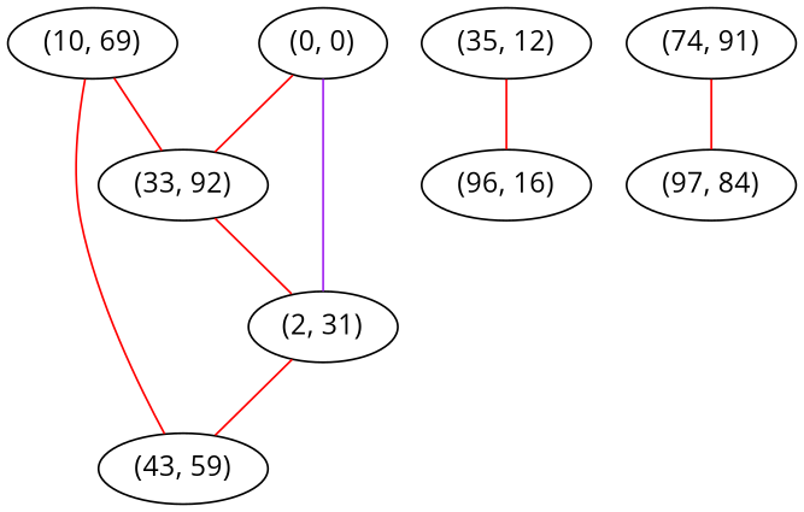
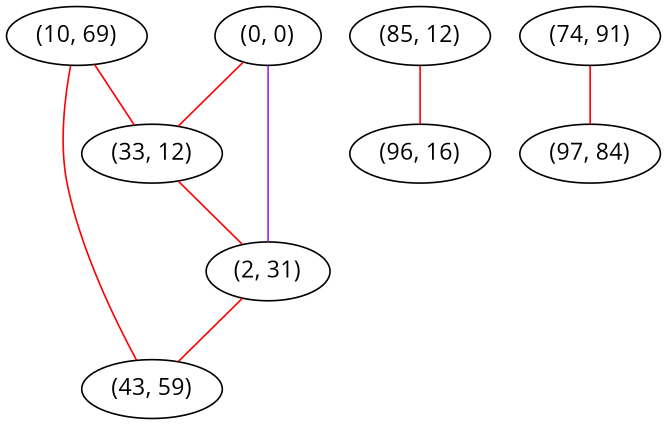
  graph {
    fontname="Open Sans"
    node [fontname="Open Sans"]
    edge [color=red fontname="Open Sans" weight=1]
    "(10, 69)"
-   "(33, 12)" [label="(33, 92)"]
+   "(33, 12)"
    "(43, 59)"
    "(2, 31)"
    "(0, 0)"
-   "(35, 12)"
+   "(35, 12)" [label="(85, 12)"]
    "(96, 16)"
    n8 [label="(74, 91)"]
    "(97, 84)"
    "(10, 69)" -- "(33, 12)"
    "(10, 69)" -- "(43, 59)"
    "(33, 12)" -- "(2, 31)"
    "(2, 31)" -- "(43, 59)"
    "(0, 0)" -- "(33, 12)"
    "(0, 0)" -- "(2, 31)" [color=purple weight=4]
    "(35, 12)" -- "(96, 16)"
    n8 -- "(97, 84)"
  }
